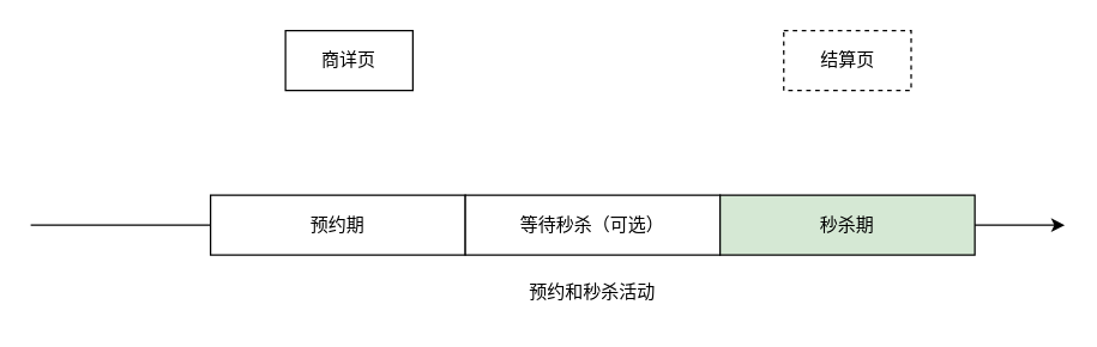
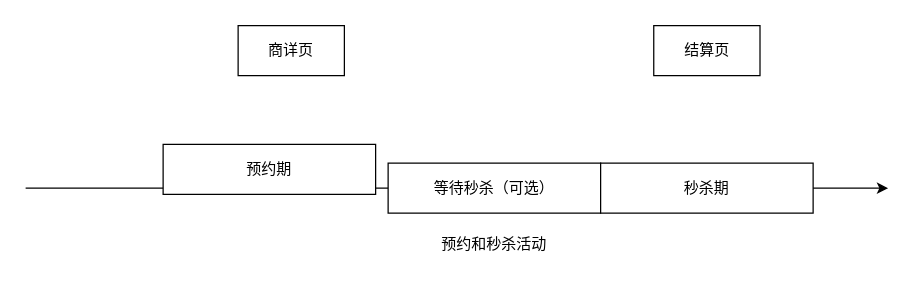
  <mxCell id="0" />
  <mxCell id="1" parent="0" />
  <mxCell id="2" value="" style="endArrow=classic;html=1;rounded=0;" edge="1" parent="1"><mxGeometry width="50" height="50" relative="1" as="geometry"><mxPoint x="20" y="150" as="sourcePoint" /><mxPoint x="710" y="150" as="targetPoint" /></mxGeometry></mxCell>
- <mxCell id="3" value="预约期" style="rounded=0;whiteSpace=wrap;html=1;" vertex="1" parent="1"><mxGeometry x="140" y="130" width="170" height="40" as="geometry" /></mxCell>
+ <mxCell id="3" value="预约期" style="rounded=0;whiteSpace=wrap;html=1;" vertex="1" parent="1"><mxGeometry x="130" y="115" width="170" height="40" as="geometry" /></mxCell>
  <mxCell id="4" value="等待秒杀（可选）" style="rounded=0;whiteSpace=wrap;html=1;" vertex="1" parent="1"><mxGeometry x="310" y="130" width="170" height="40" as="geometry" /></mxCell>
- <mxCell id="5" value="秒杀期" style="rounded=0;whiteSpace=wrap;html=1;fillColor=#d5e8d4;" vertex="1" parent="1"><mxGeometry x="480" y="130" width="170" height="40" as="geometry" /></mxCell>
+ <mxCell id="5" value="秒杀期" style="rounded=0;whiteSpace=wrap;html=1;" vertex="1" parent="1"><mxGeometry x="480" y="130" width="170" height="40" as="geometry" /></mxCell>
  <mxCell id="6" value="预约和秒杀活动" style="text;html=1;align=center;verticalAlign=middle;whiteSpace=wrap;rounded=0;" vertex="1" parent="1"><mxGeometry x="330" y="180" width="130" height="30" as="geometry" /></mxCell>
  <mxCell id="7" value="商详页" style="rounded=0;whiteSpace=wrap;html=1;" vertex="1" parent="1"><mxGeometry x="190" y="20" width="85" height="40" as="geometry" /></mxCell>
- <mxCell id="8" value="结算页" style="rounded=0;whiteSpace=wrap;html=1;dashed=1;" vertex="1" parent="1"><mxGeometry x="522.5" y="20" width="85" height="40" as="geometry" /></mxCell>
+ <mxCell id="8" value="结算页" style="rounded=0;whiteSpace=wrap;html=1;" vertex="1" parent="1"><mxGeometry x="522.5" y="20" width="85" height="40" as="geometry" /></mxCell>
